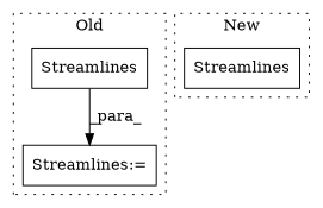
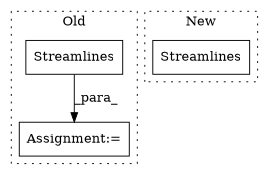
  digraph {
    node [a=32 shape=box]
    n1 [l="12,1" label=Streamlines s="2280,2307"]
-   n2 [a=7 l=1 label="Streamlines:=" s=2279]
+   n2 [a=7 l=1 label="Assignment:=" s=2279]
    n3 [l=13 label=Streamlines s=3374]
    subgraph cluster_1 {
      label=Old
      style=dotted
      n1
      n2
    }
    subgraph cluster_2 {
      label=New
      style=dotted
      n3
    }
    n1 -> n2 [label=_para_]
  }
